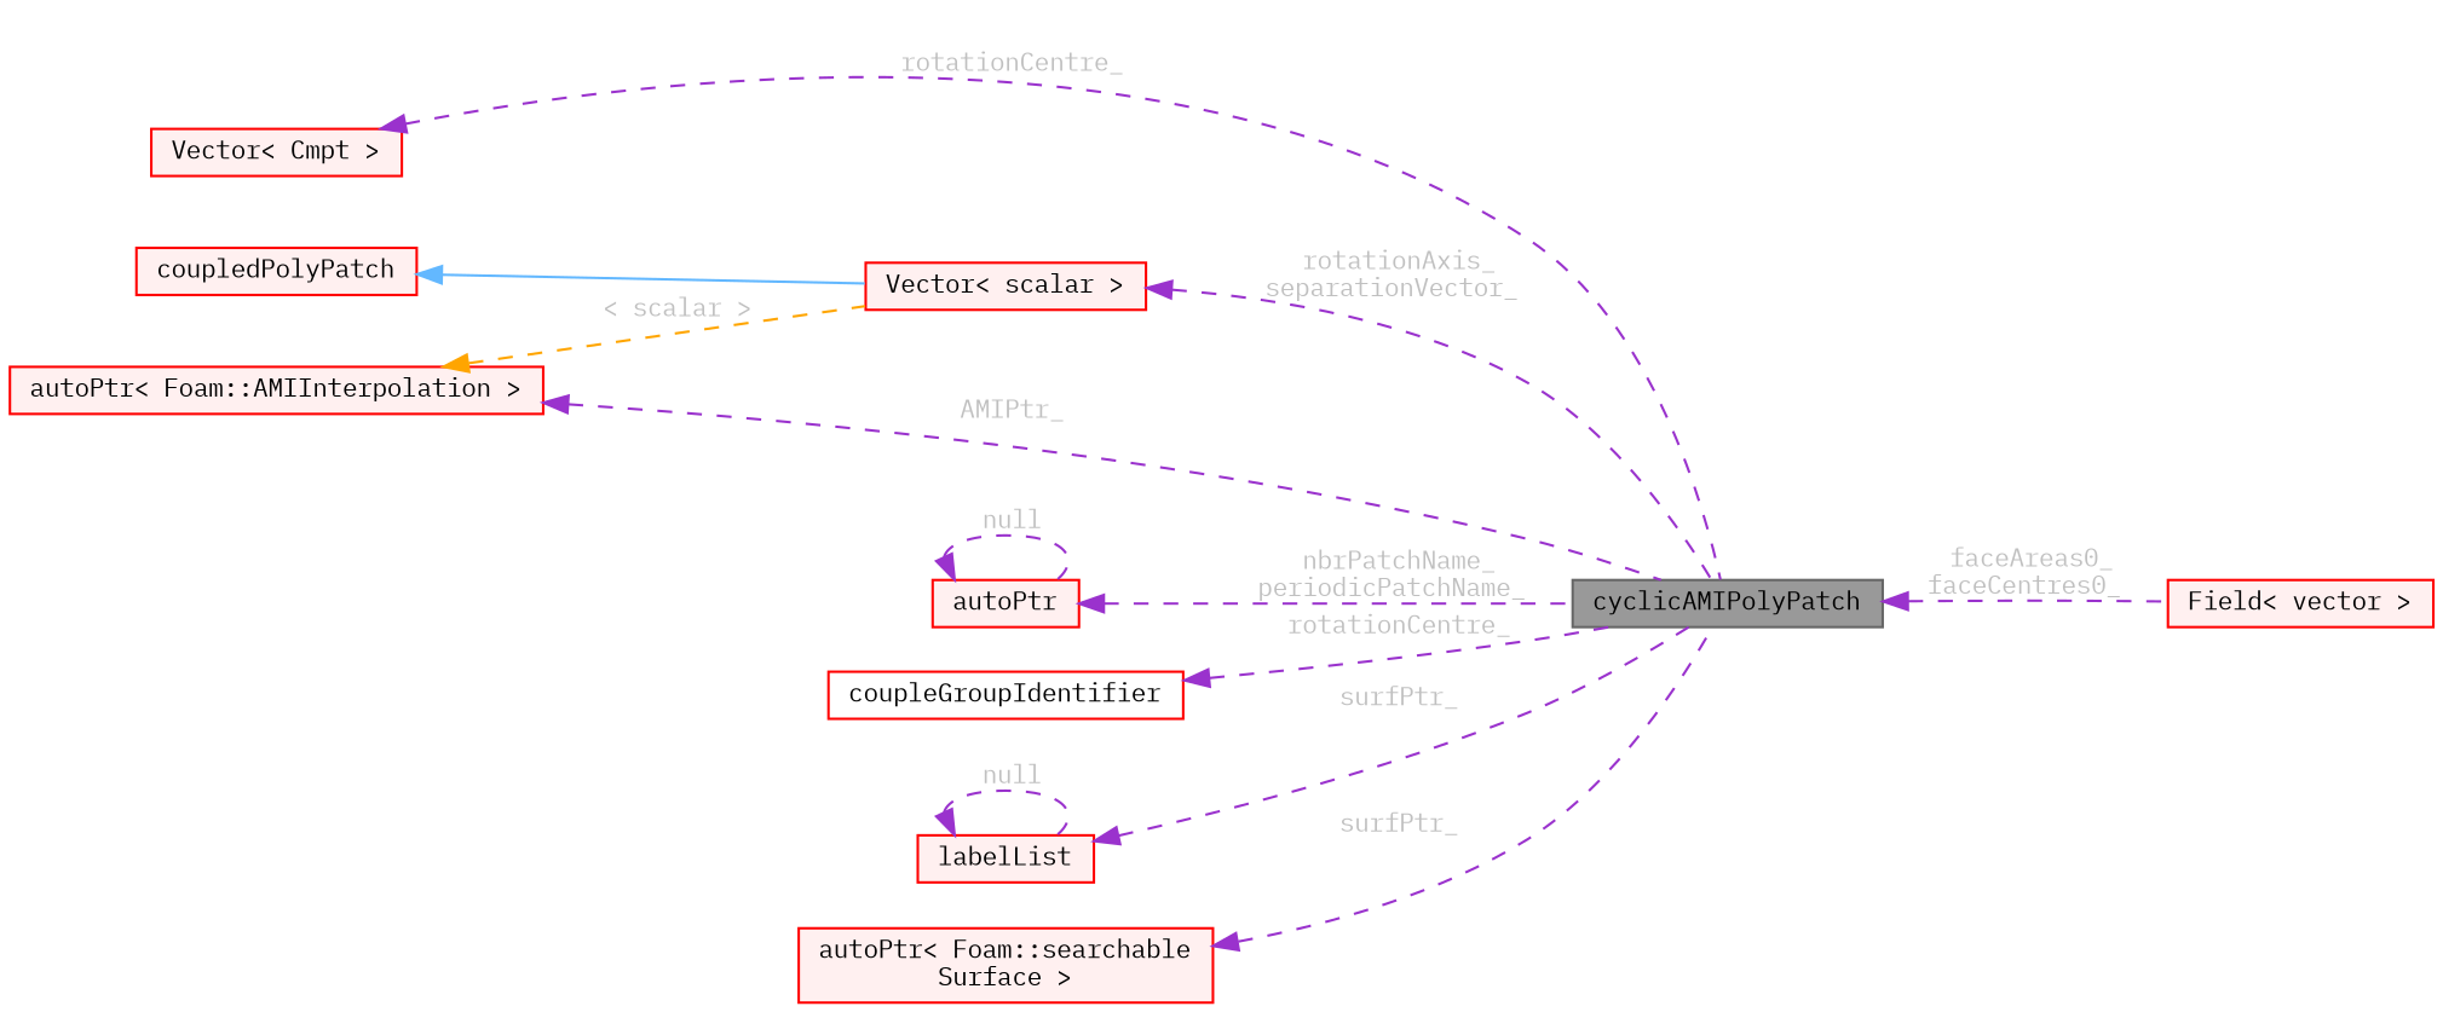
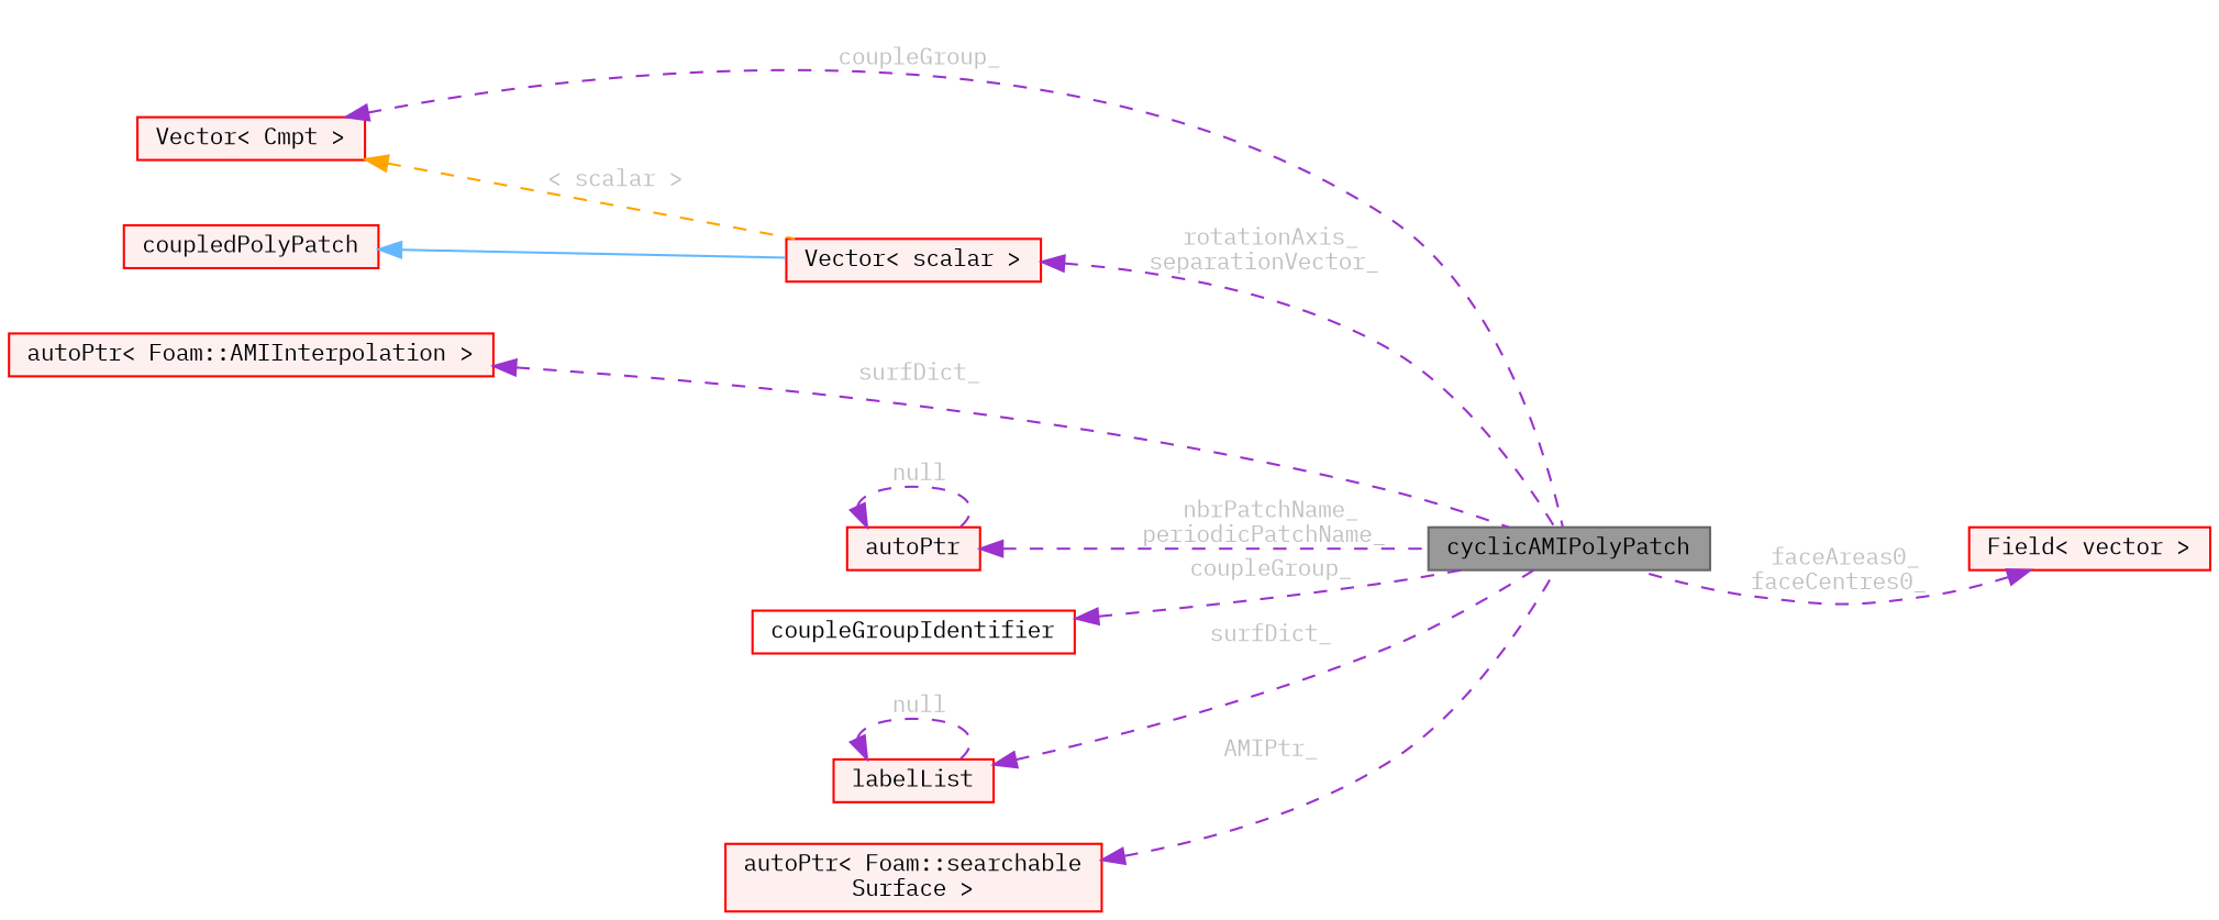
  digraph {
    fontname="IBM Plex Mono"
    rankdir=LR
    node [color=red fillcolor="#FFF0F0" fontname="IBM Plex Mono" fontsize=10 shape=box style=filled]
    edge [color=darkorchid3 dir=back fontname="IBM Plex Mono" fontsize=10 labelfontname=Helvetica labelfontsize=10 style=dashed fontcolor=grey]
    n1 [color=gray40 fillcolor=grey60 fontcolor=black height=0.2 label=cyclicAMIPolyPatch width=0.4]
    n2 [height=0.2 label=coupledPolyPatch width=0.4]
    n3 [height=0.2 label="Vector\< scalar \>" width=0.4]
    n4 [height=0.2 label=autoPtr width=0.4]
    n5 [fillcolor=white height=0.2 label=coupleGroupIdentifier width=0.4]
    n6 [height=0.2 label="Vector\< Cmpt \>" width=0.4]
    n7 [height=0.2 label="autoPtr\< Foam::AMIInterpolation \>" width=0.4]
    n8 [height=0.2 label=labelList width=0.4]
    n9 [height=0.2 label="autoPtr\< Foam::searchable\lSurface \>" width=0.4]
    n10 [height=0.2 label="Field\< vector \>" width=0.4]
    n2 -> n3 [color=steelblue1 style=solid fontcolor=""]
    n3 -> n1 [label=" rotationAxis_\nseparationVector_"]
    n4 -> n1 [label=" nbrPatchName_\nperiodicPatchName_"]
    n4 -> n4 [label=" null"]
-   n5 -> n1 [label=" rotationCentre_"]
-   n6 -> n1 [label=" rotationCentre_"]
-   n7 -> n3 [color=orange label=" \< scalar \>"]
-   n7 -> n1 [label=" AMIPtr_"]
-   n8 -> n1 [label=" surfPtr_"]
+   n5 -> n1 [label=" coupleGroup_"]
+   n6 -> n1 [label=" coupleGroup_"]
+   n6 -> n3 [color=orange label=" \< scalar \>"]
+   n7 -> n1 [label=" surfDict_"]
+   n8 -> n1 [label=" surfDict_"]
    n8 -> n8 [label=" null"]
-   n9 -> n1 [label=" surfPtr_"]
-   n1 -> n10 [label=" faceAreas0_\nfaceCentres0_"]
+   n9 -> n1 [label=" AMIPtr_"]
+   n10 -> n1 [label=" faceAreas0_\nfaceCentres0_"]
  }
